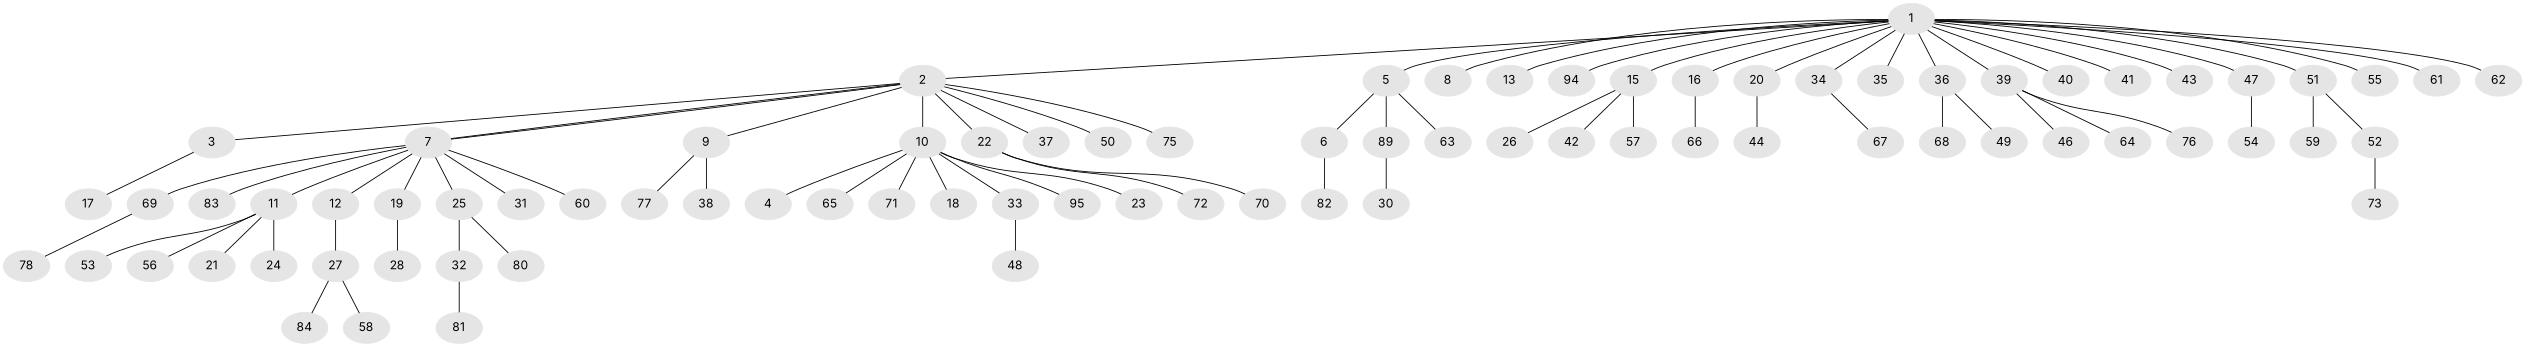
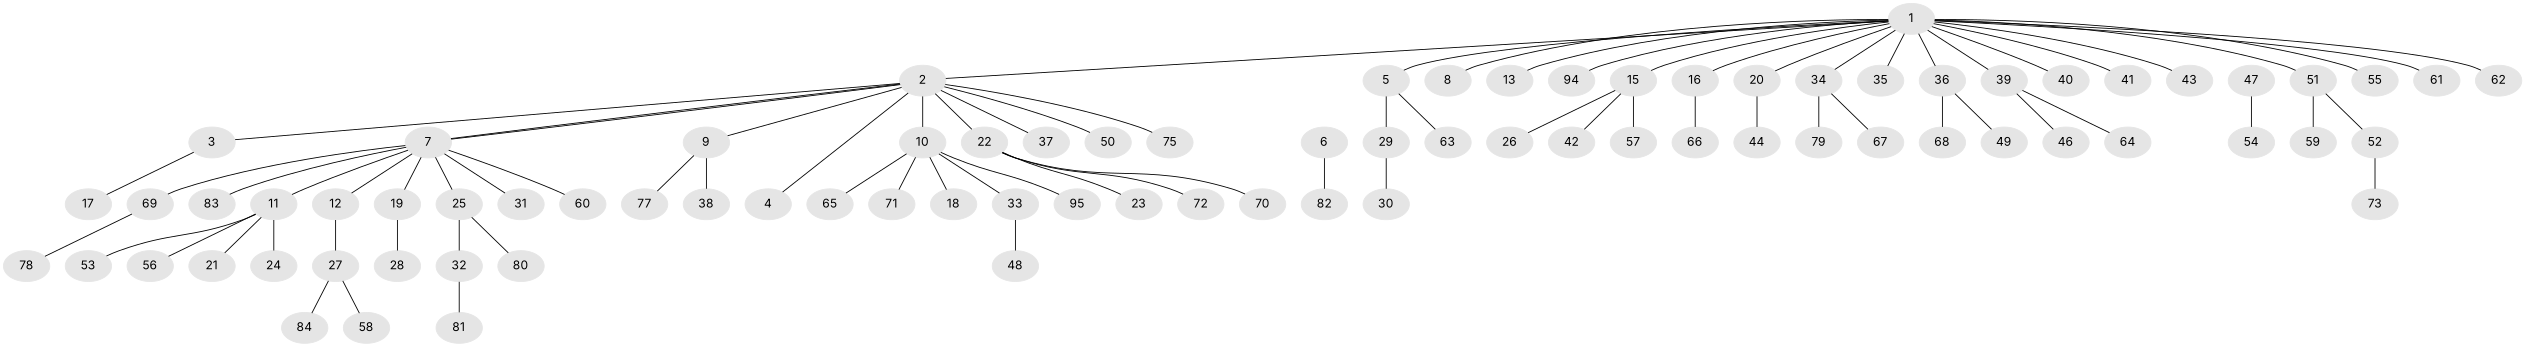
  graph {
    fontname=Inter
    node [color=gray90 fontname=Inter style=filled]
    edge [fontname=Inter]
    1
    2
    5
    8
    13
    n6 [label=94]
    15
    16
    20
    34
    35
    36
    39
    40
    41
    43
    47
    51
    55
    61
    62
    3
    4
    7
    9
    10
    22
    37
    50
    75
    6
-   29 [label=89]
+   29
    63
    26
    42
    57
    66
    44
    67
+   79
    49
    68
    46
    64
-   76
    54
    52
    59
    17
    11
    12
    19
    25
    31
    60
    69
    83
    38
    77
    18
    33
    n62 [label=95]
    65
    71
    23
    70
    72
    82
    30
    21
    24
    53
    56
    27
    28
    32
    80
    78
    48
    58
    84
    81
    73
    1 -- 2
    1 -- 5
    1 -- 8
    1 -- 13
    1 -- n6
    1 -- 15
    1 -- 16
    1 -- 20
    1 -- 34
    1 -- 35
    1 -- 36
    1 -- 39
    1 -- 40
    1 -- 41
    1 -- 43
-   1 -- 47
    1 -- 51
    1 -- 55
    1 -- 61
    1 -- 62
    2 -- 3
-   10 -- 4
+   2 -- 4
    2 -- 7
    2 -- 7
    2 -- 9
    2 -- 10
    2 -- 22
    2 -- 37
    2 -- 50
    2 -- 75
-   5 -- 6
    5 -- 29
    5 -- 63
    15 -- 26
    15 -- 42
    15 -- 57
    16 -- 66
    20 -- 44
    34 -- 67
+   34 -- 79
    36 -- 49
    36 -- 68
    39 -- 46
    39 -- 64
-   39 -- 76
    47 -- 54
    51 -- 52
    51 -- 59
    3 -- 17
    7 -- 11
    7 -- 12
    7 -- 19
    7 -- 25
    7 -- 31
    7 -- 60
    7 -- 69
    7 -- 83
    9 -- 38
    9 -- 77
    10 -- 18
    10 -- 33
    10 -- n62
    10 -- 65
    10 -- 71
-   10 -- 23
+   22 -- 23
    22 -- 70
    22 -- 72
    6 -- 82
    29 -- 30
    52 -- 73
    11 -- 21
    11 -- 24
    11 -- 53
    11 -- 56
    12 -- 27
    19 -- 28
    25 -- 32
    25 -- 80
    69 -- 78
    33 -- 48
    27 -- 58
    27 -- 84
    32 -- 81
  }
